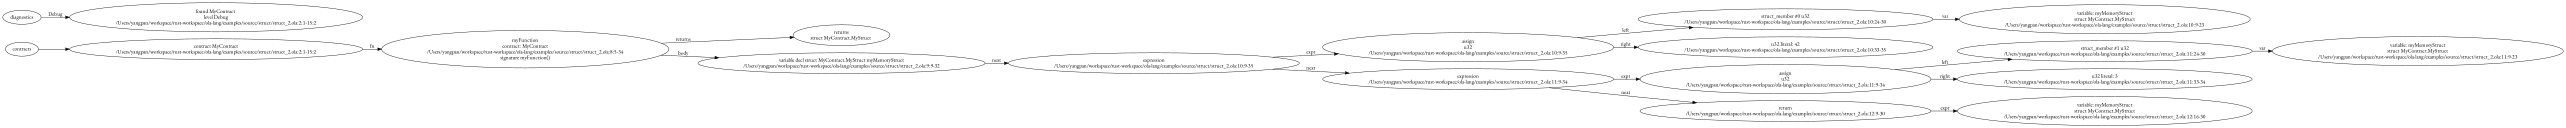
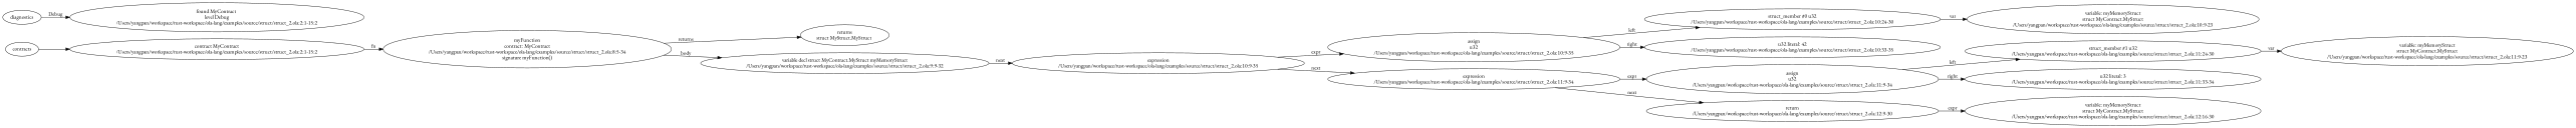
  strict digraph {
    rankdir=LR
    fontname="EB Garamond"
    node [fontname="EB Garamond"]
    edge [fontname="EB Garamond"]
    n1 [label="contract MyContract\n/Users/yangpan/workspace/rust-workspace/ola-lang/examples/source/struct/struct_2.ola:2:1-15:2"]
    n2 [label="myFunction\ncontract: MyContract\n/Users/yangpan/workspace/rust-workspace/ola-lang/examples/source/struct/struct_2.ola:8:5-34\nsignature myFunction()"]
-   n3 [label="returns\nstruct MyContract.MyStruct "]
+   n3 [label="returns\nstruct MyStruct.MyStruct "]
    n4 [label="variable decl struct MyContract.MyStruct myMemoryStruct\n/Users/yangpan/workspace/rust-workspace/ola-lang/examples/source/struct/struct_2.ola:9:9-32"]
    n5 [label="expression\n/Users/yangpan/workspace/rust-workspace/ola-lang/examples/source/struct/struct_2.ola:10:9-35"]
    n6 [label="assign\nu32\n/Users/yangpan/workspace/rust-workspace/ola-lang/examples/source/struct/struct_2.ola:10:9-35"]
    n7 [label="expression\n/Users/yangpan/workspace/rust-workspace/ola-lang/examples/source/struct/struct_2.ola:11:9-34"]
    n8 [label="struct_member #0 u32\n/Users/yangpan/workspace/rust-workspace/ola-lang/examples/source/struct/struct_2.ola:10:24-30"]
    n9 [label="u32 literal: 42\n/Users/yangpan/workspace/rust-workspace/ola-lang/examples/source/struct/struct_2.ola:10:33-35"]
    n10 [label="variable: myMemoryStruct\nstruct MyContract.MyStruct\n/Users/yangpan/workspace/rust-workspace/ola-lang/examples/source/struct/struct_2.ola:10:9-23"]
    n11 [label="assign\nu32\n/Users/yangpan/workspace/rust-workspace/ola-lang/examples/source/struct/struct_2.ola:11:9-34"]
    n12 [label="return\n/Users/yangpan/workspace/rust-workspace/ola-lang/examples/source/struct/struct_2.ola:12:9-30"]
    n13 [label="struct_member #1 u32\n/Users/yangpan/workspace/rust-workspace/ola-lang/examples/source/struct/struct_2.ola:11:24-30"]
    n14 [label="u32 literal: 3\n/Users/yangpan/workspace/rust-workspace/ola-lang/examples/source/struct/struct_2.ola:11:33-34"]
    n15 [label="variable: myMemoryStruct\nstruct MyContract.MyStruct\n/Users/yangpan/workspace/rust-workspace/ola-lang/examples/source/struct/struct_2.ola:11:9-23"]
    n16 [label="variable: myMemoryStruct\nstruct MyContract.MyStruct\n/Users/yangpan/workspace/rust-workspace/ola-lang/examples/source/struct/struct_2.ola:12:16-30"]
    n17 [label="found MyContract \nlevel Debug\n/Users/yangpan/workspace/rust-workspace/ola-lang/examples/source/struct/struct_2.ola:2:1-15:2"]
    contracts
    diagnostics
    n1 -> n2 [label=fn]
    n2 -> n3 [label=returns]
    n2 -> n4 [label=body]
    n4 -> n5 [label=next]
    n5 -> n6 [label=expr]
    n5 -> n7 [label=next]
    n6 -> n8 [label=left]
    n6 -> n9 [label=right]
    n7 -> n11 [label=expr]
    n7 -> n12 [label=next]
    n8 -> n10 [label=var]
    n11 -> n13 [label=left]
    n11 -> n14 [label=right]
    n12 -> n16 [label=expr]
    n13 -> n15 [label=var]
    contracts -> n1
    diagnostics -> n17 [label=Debug]
  }
